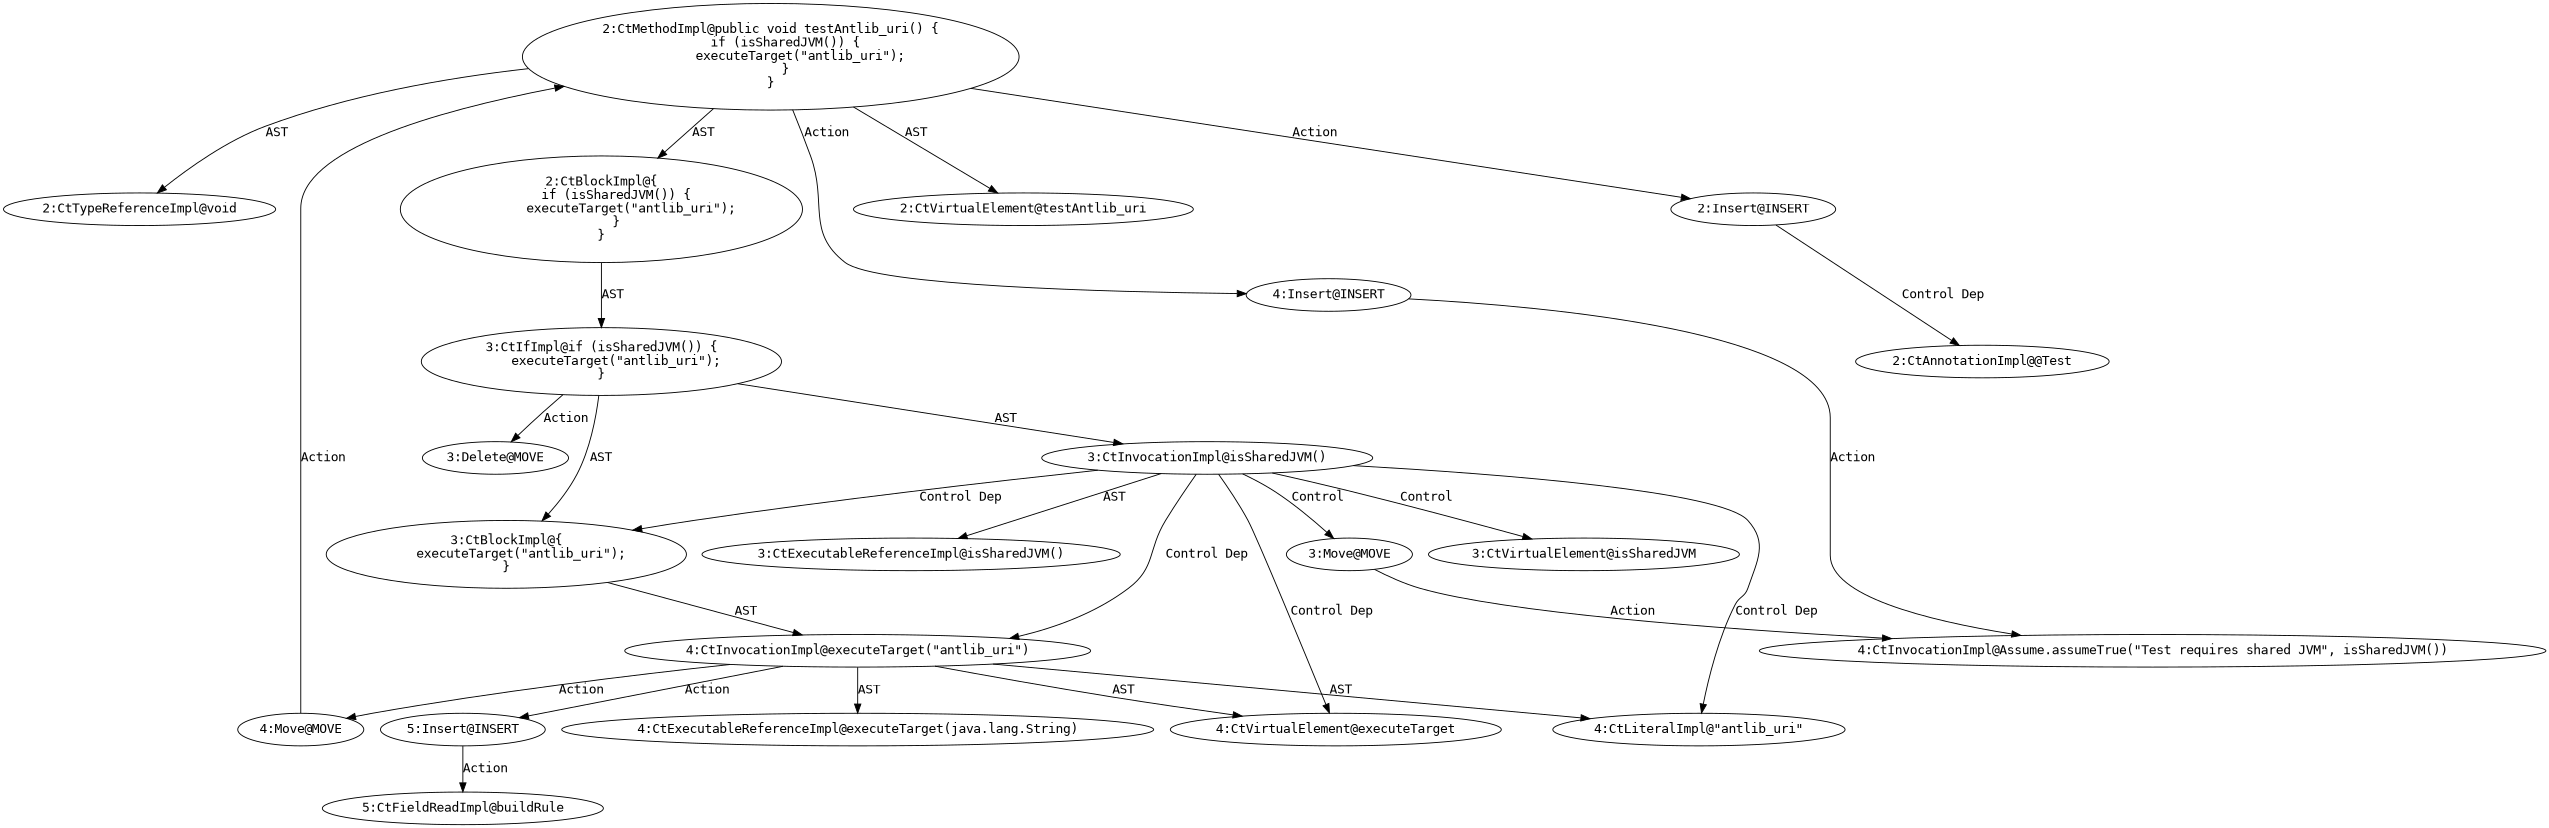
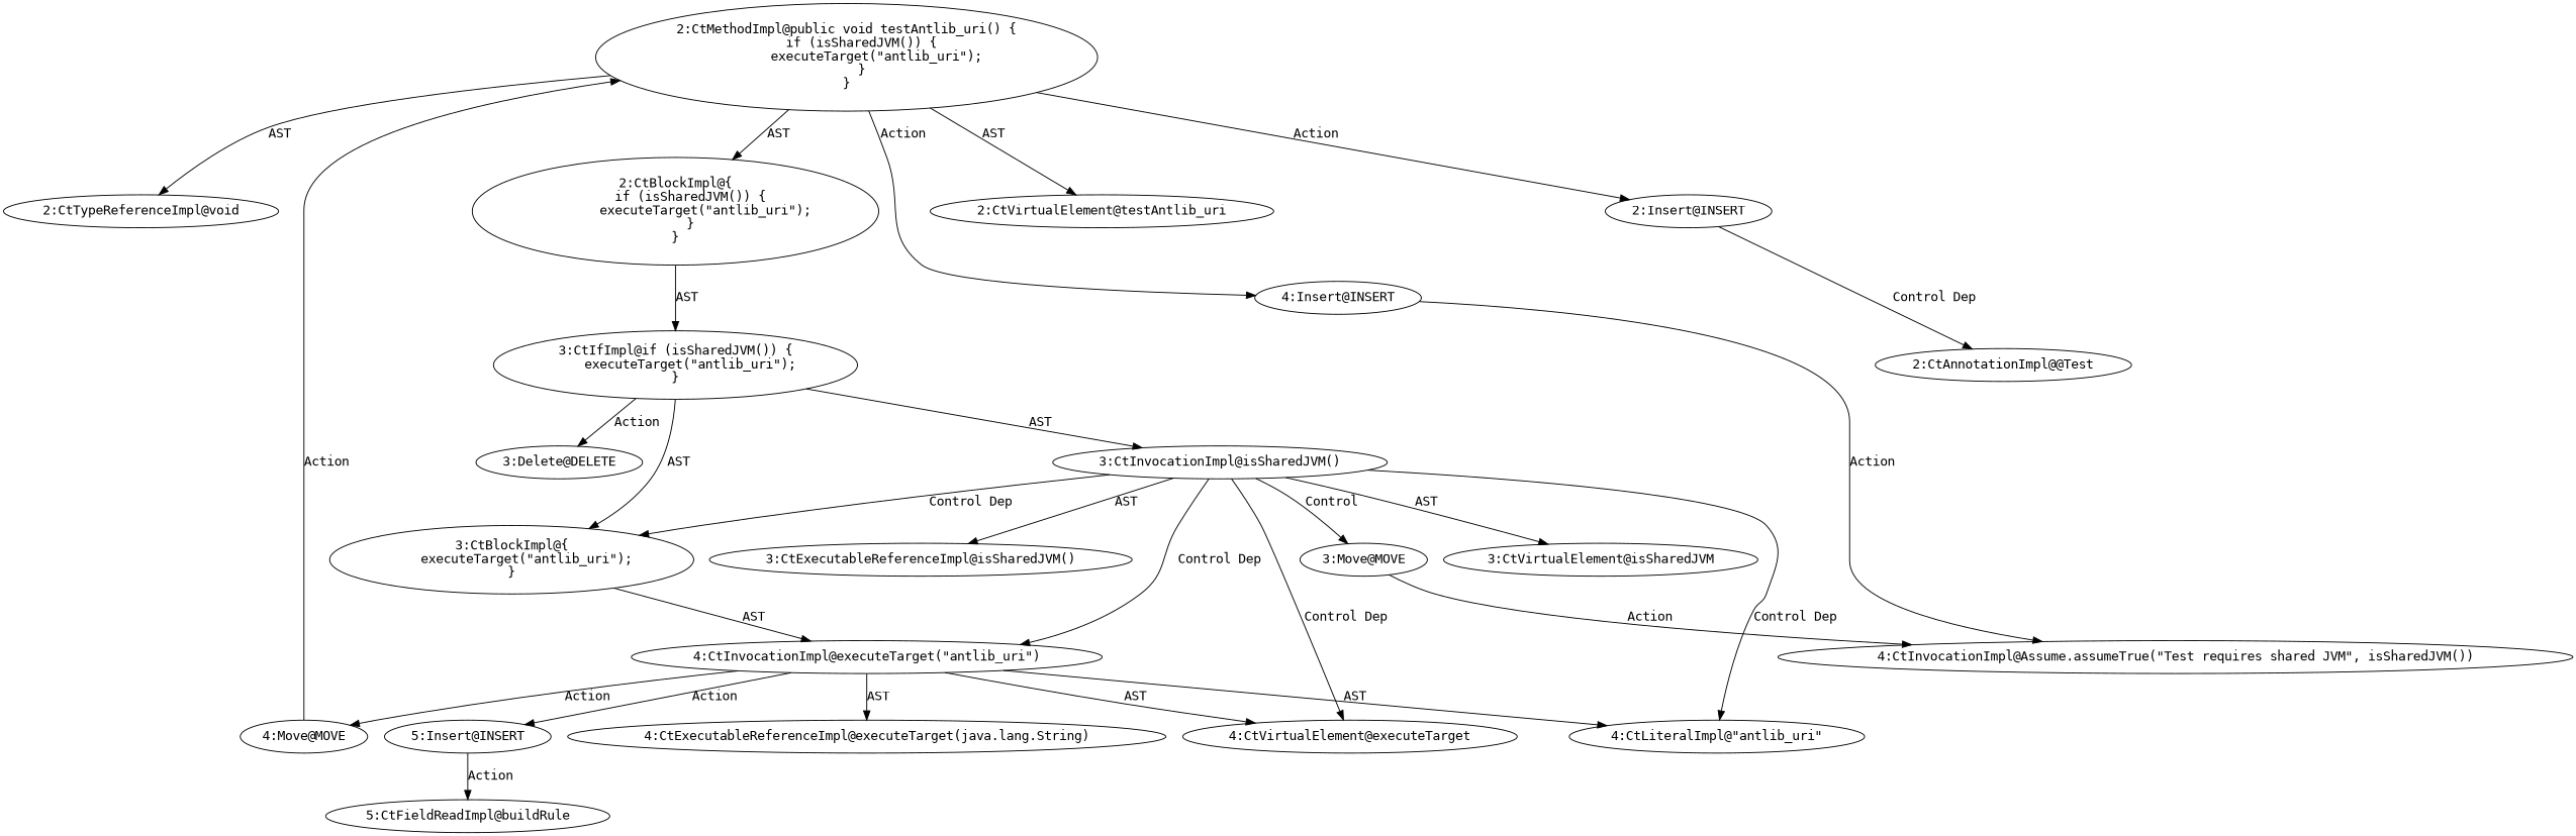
  digraph {
    fontname="DejaVu Sans Mono"
    node [fontname="DejaVu Sans Mono" shape=ellipse]
    edge [fontname="DejaVu Sans Mono"]
    n1 [label="2:CtTypeReferenceImpl@void"]
    n2 [label="2:CtVirtualElement@testAntlib_uri"]
    n3 [label="3:CtExecutableReferenceImpl@isSharedJVM()"]
    n4 [label="3:CtVirtualElement@isSharedJVM"]
    n5 [label="3:CtInvocationImpl@isSharedJVM()"]
    n6 [label="4:CtLiteralImpl@\"antlib_uri\""]
    n7 [label="4:CtInvocationImpl@executeTarget(\"antlib_uri\")"]
    n8 [label="3:CtBlockImpl@\{\n    executeTarget(\"antlib_uri\");\n\}"]
    n9 [label="3:Move@MOVE"]
    n10 [label="4:CtVirtualElement@executeTarget"]
    n11 [label="4:CtExecutableReferenceImpl@executeTarget(java.lang.String)"]
    n12 [label="5:Insert@INSERT"]
    n13 [label="4:Move@MOVE"]
    n14 [label="4:CtInvocationImpl@Assume.assumeTrue(\"Test requires shared JVM\", isSharedJVM())"]
    n15 [label="5:CtFieldReadImpl@buildRule"]
    n16 [label="2:CtMethodImpl@public void testAntlib_uri() \{\n    if (isSharedJVM()) \{\n        executeTarget(\"antlib_uri\");\n    \}\n\}"]
    n17 [label="3:CtIfImpl@if (isSharedJVM()) \{\n    executeTarget(\"antlib_uri\");\n\}"]
-   n18 [label="3:Delete@MOVE"]
+   n18 [label="3:Delete@DELETE"]
    n19 [label="2:CtBlockImpl@\{\n    if (isSharedJVM()) \{\n        executeTarget(\"antlib_uri\");\n    \}\n\}"]
    n20 [label="2:Insert@INSERT"]
    n21 [label="4:Insert@INSERT"]
    n22 [label="2:CtAnnotationImpl@@Test"]
    n5 -> n3 [label=AST]
-   n5 -> n4 [label=Control]
+   n5 -> n4 [label=AST]
    n5 -> n6 [label="Control Dep"]
    n5 -> n7 [label="Control Dep"]
    n5 -> n8 [label="Control Dep"]
    n5 -> n9 [label=Control]
    n5 -> n10 [label="Control Dep"]
    n7 -> n6 [label=AST]
    n7 -> n10 [label=AST]
    n7 -> n11 [label=AST]
    n7 -> n12 [label=Action]
    n7 -> n13 [label=Action]
    n8 -> n7 [label=AST]
    n9 -> n14 [label=Action]
    n12 -> n15 [label=Action]
    n13 -> n16 [label=Action]
    n16 -> n1 [label=AST]
    n16 -> n2 [label=AST]
    n16 -> n19 [label=AST]
    n16 -> n20 [label=Action]
    n16 -> n21 [label=Action]
    n17 -> n5 [label=AST]
    n17 -> n8 [label=AST]
    n17 -> n18 [label=Action]
    n19 -> n17 [label=AST]
    n20 -> n22 [label="Control Dep"]
    n21 -> n14 [label=Action]
  }
